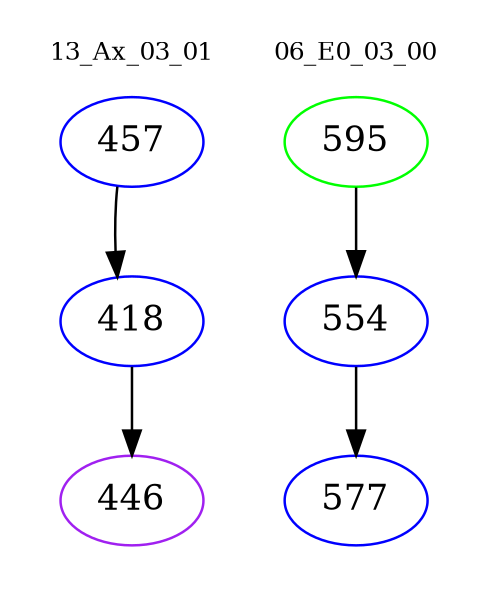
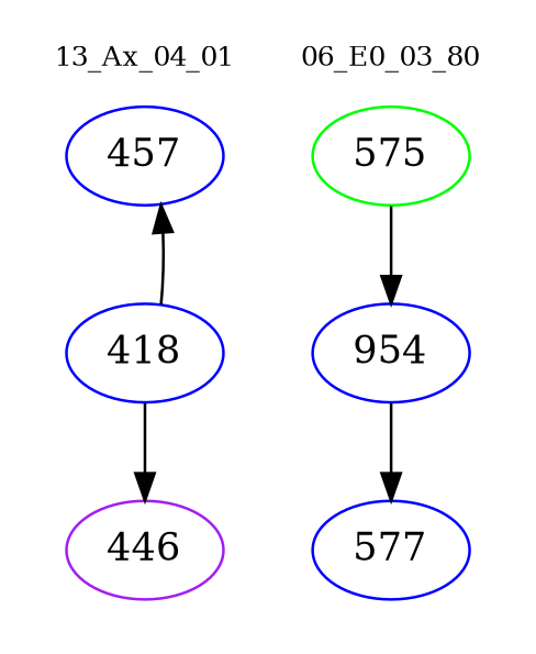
  digraph {
    node [color=blue]
    edge [color=black]
    n1 [label=457]
    n2 [label=418]
    n3 [color=purple label=446]
-   n4 [color=green label=595]
-   n5 [label=554]
+   n4 [color=green label=575]
+   n5 [label=954]
    n6 [label=577]
    subgraph cluster_1 {
      color=white
      fontsize=10
-     label="13_Ax_03_01"
+     label="13_Ax_04_01"
      n1
      n2
      n3
    }
    subgraph cluster_2 {
      color=white
      fontsize=10
-     label="06_E0_03_00"
+     label="06_E0_03_80"
      n4
      n5
      n6
    }
-   n1 -> n2
+   n2 -> n1
    n2 -> n3
    n4 -> n5
    n5 -> n6
  }
